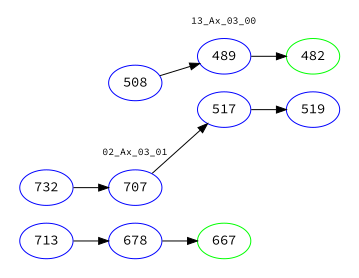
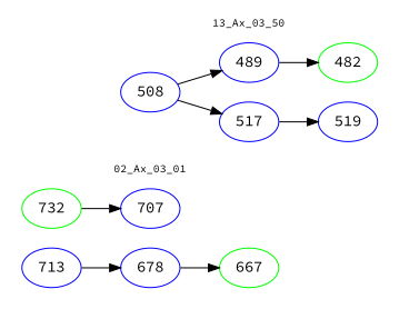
  digraph {
    fontname="Source Code Pro"
    rankdir=LR
    node [color=blue fontname="Source Code Pro"]
    edge [color=black fontname="Source Code Pro"]
    n1 [label=508]
    n2 [label=489]
    n3 [label=517]
    n4 [color=green label=482]
    n5 [label=519]
    n6 [label=713]
    n7 [label=678]
-   n8 [label=732]
+   n8 [color=green label=732]
    n9 [color=green label=667]
    n10 [label=707]
    subgraph cluster_1 {
      color=white
      fontsize=10
-     label="13_Ax_03_00"
+     label="13_Ax_03_50"
      n1
      n2
      n3
      n4
      n5
    }
    subgraph cluster_2 {
      color=white
      fontsize=10
      label="02_Ax_03_01"
      n6
      n7
      n8
      n9
      n10
    }
    n1 -> n2
-   n10 -> n3
+   n1 -> n3
    n2 -> n4
    n3 -> n5
    n6 -> n7
    n7 -> n9
    n8 -> n10
  }
